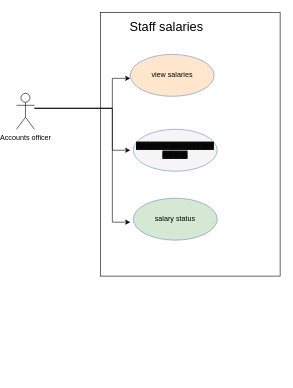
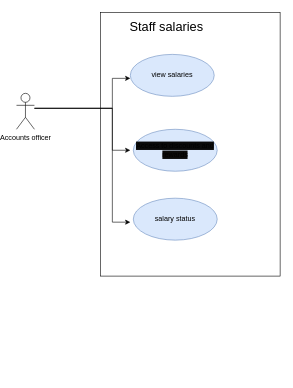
  <mxCell id="0" />
  <mxCell id="1" parent="0" />
  <mxCell id="2" value="x" style="rounded=0;whiteSpace=wrap;html=1;" parent="1" vertex="1"><mxGeometry x="160" y="20" width="300" height="440" as="geometry" /></mxCell>
  <mxCell id="3" value="" style="edgeStyle=orthogonalEdgeStyle;rounded=0;orthogonalLoop=1;jettySize=auto;html=1;" parent="1" source="6" edge="1"><mxGeometry relative="1" as="geometry"><mxPoint x="210" y="130" as="targetPoint" /><Array as="points"><mxPoint x="180" y="180" /><mxPoint x="180" y="130" /></Array></mxGeometry></mxCell>
  <mxCell id="4" style="edgeStyle=orthogonalEdgeStyle;rounded=0;orthogonalLoop=1;jettySize=auto;html=1;entryX=0;entryY=0.5;entryDx=0;entryDy=0;" parent="1" source="6" edge="1"><mxGeometry relative="1" as="geometry"><mxPoint x="210" y="250" as="targetPoint" /><Array as="points"><mxPoint x="180" y="180" /><mxPoint x="180" y="250" /></Array></mxGeometry></mxCell>
  <mxCell id="5" style="edgeStyle=orthogonalEdgeStyle;rounded=0;orthogonalLoop=1;jettySize=auto;html=1;entryX=0;entryY=0.5;entryDx=0;entryDy=0;" parent="1" source="6" edge="1"><mxGeometry relative="1" as="geometry"><mxPoint x="210" y="370" as="targetPoint" /><Array as="points"><mxPoint x="180" y="180" /><mxPoint x="180" y="370" /></Array></mxGeometry></mxCell>
  <mxCell id="6" value="Accounts officer" style="shape=umlActor;verticalLabelPosition=bottom;verticalAlign=top;html=1;outlineConnect=0;" parent="1" vertex="1"><mxGeometry x="20" y="155" width="30" height="60" as="geometry" /></mxCell>
- <mxCell id="7" value="&lt;span style=&quot;background-color: rgb(10 , 10 , 10)&quot;&gt;Access to discounts and rewards&lt;/span&gt;" style="ellipse;whiteSpace=wrap;html=1;fillColor=#f5f5f5;strokeColor=#6c8ebf;" parent="1" vertex="1"><mxGeometry x="215" y="215" width="140" height="70" as="geometry" /></mxCell>
- <mxCell id="8" value="&lt;font color=&quot;#000000&quot;&gt;view salaries&lt;/font&gt;" style="ellipse;whiteSpace=wrap;html=1;fillColor=#ffe6cc;strokeColor=#6c8ebf;" parent="1" vertex="1"><mxGeometry x="210" y="90" width="140" height="70" as="geometry" /></mxCell>
- <mxCell id="9" value="&lt;font color=&quot;#000000&quot;&gt;salary status&lt;/font&gt;" style="ellipse;whiteSpace=wrap;html=1;fillColor=#d5e8d4;strokeColor=#6c8ebf;" parent="1" vertex="1"><mxGeometry x="215" y="330" width="140" height="70" as="geometry" /></mxCell>
+ <mxCell id="7" value="&lt;span style=&quot;background-color: rgb(10 , 10 , 10)&quot;&gt;Access to discounts and rewards&lt;/span&gt;" style="ellipse;whiteSpace=wrap;html=1;fillColor=#dae8fc;strokeColor=#6c8ebf;" parent="1" vertex="1"><mxGeometry x="215" y="215" width="140" height="70" as="geometry" /></mxCell>
+ <mxCell id="8" value="&lt;font color=&quot;#000000&quot;&gt;view salaries&lt;/font&gt;" style="ellipse;whiteSpace=wrap;html=1;fillColor=#dae8fc;strokeColor=#6c8ebf;" parent="1" vertex="1"><mxGeometry x="210" y="90" width="140" height="70" as="geometry" /></mxCell>
+ <mxCell id="9" value="&lt;font color=&quot;#000000&quot;&gt;salary status&lt;/font&gt;" style="ellipse;whiteSpace=wrap;html=1;fillColor=#dae8fc;strokeColor=#6c8ebf;" parent="1" vertex="1"><mxGeometry x="215" y="330" width="140" height="70" as="geometry" /></mxCell>
  <mxCell id="10" value="&lt;span style=&quot;font-size: 16.0pt ; line-height: 115% ; font-family: &amp;#34;arial&amp;#34; , sans-serif&quot;&gt;Staff salaries&lt;/span&gt;" style="text;html=1;align=center;verticalAlign=middle;resizable=0;points=[];autosize=1;fontSize=19;" parent="1" vertex="1"><mxGeometry x="200" y="30" width="140" height="30" as="geometry" /></mxCell>
  <mxCell id="11" value="&lt;br&gt;&lt;br/&gt;&lt;br/&gt;" style="text;html=1;align=center;verticalAlign=middle;resizable=0;points=[];autosize=1;fontSize=19;" parent="1" vertex="1"><mxGeometry x="50" y="555" width="20" height="70" as="geometry" /></mxCell>
